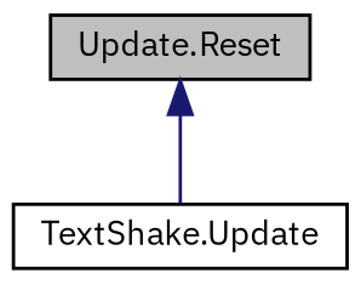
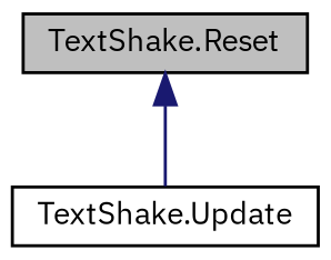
  digraph {
    rankdir=TB
    fontname="IBM Plex Sans"
    node [color=black fontname="IBM Plex Sans" fontsize=10 shape=record style=filled]
-   n1 [fillcolor=grey75 fontcolor=black height=0.2 label="Update.Reset" width=0.4]
+   n1 [fillcolor=grey75 fontcolor=black height=0.2 label="TextShake.Reset" width=0.4]
    n2 [fillcolor=white height=0.2 label="TextShake.Update" width=0.4]
    n1 -> n2 [color=midnightblue dir=back fontname="IBM Plex Sans" fontsize=10 labelfontname=Helvetica labelfontsize=10 style=solid]
  }
